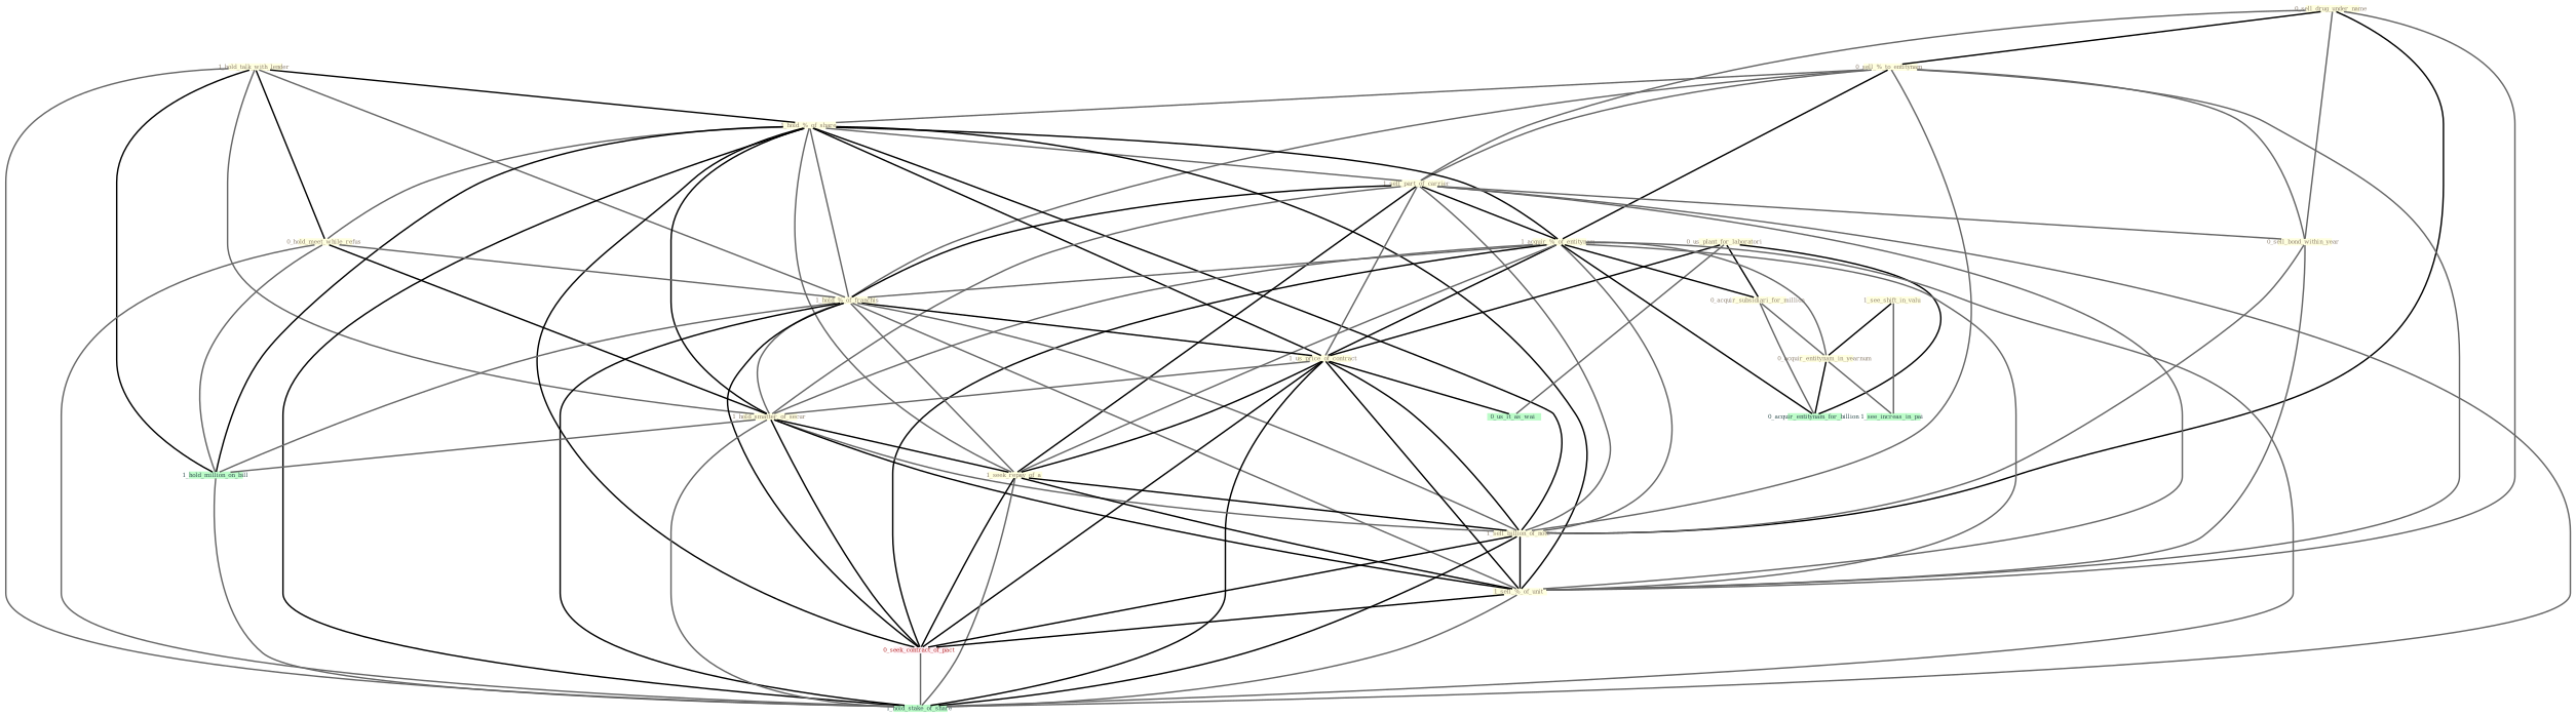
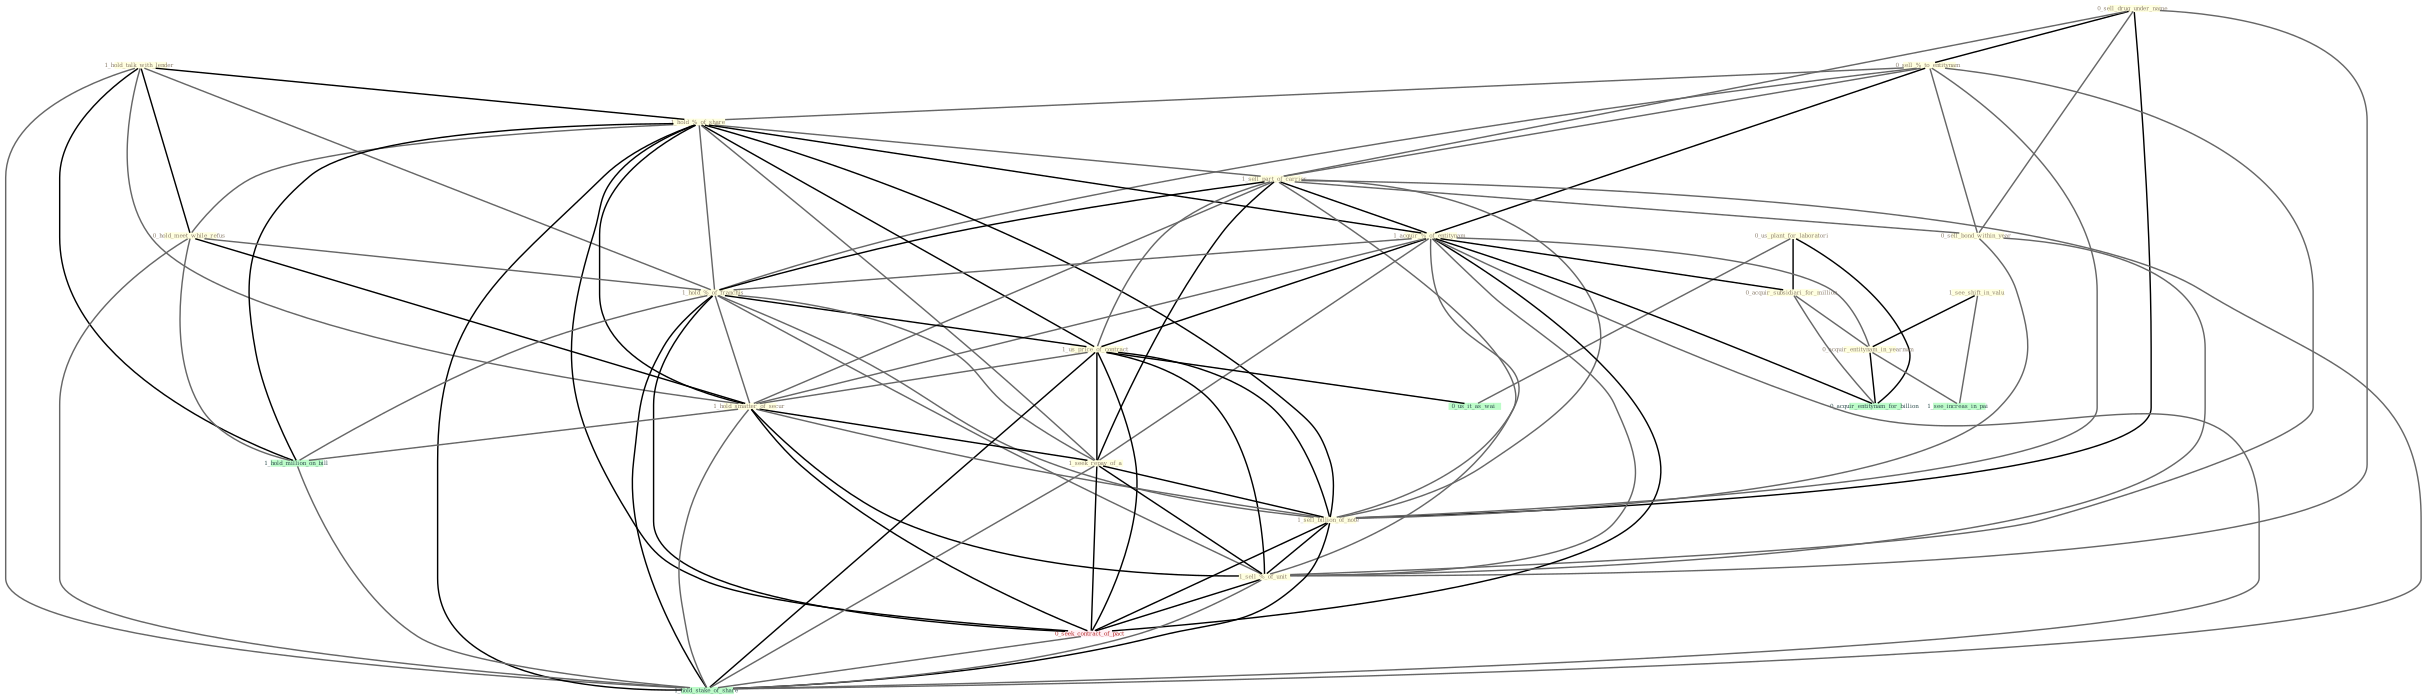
  graph {
    node [color="#ffffe0" fixedsize=true fontcolor="#8b7d6b" fontsize=4 shape=polygon style=filled]
    edge [color=gray40 w=1]
    "1_hold_talk_with_lender " [height=.06 width=.5]
    "0_sell_drug_under_name " [height=.06 width=.5]
    "0_sell_%_to_entitynam " [height=.06 width=.5]
    "1_hold_%_of_share " [height=.06 width=.5]
    "1_sell_part_of_carrier " [height=.06 width=.5]
    "0_us_plant_for_laboratori " [height=.06 width=.5]
    "1_acquir_%_of_entitynam " [height=.06 width=.5]
    "1_see_shift_in_valu " [height=.06 width=.5]
    "0_sell_bond_within_year " [height=.06 width=.5]
    "0_hold_meet_while_refus " [height=.06 width=.5]
    "0_acquir_subsidiari_for_million " [height=.06 width=.5]
    "1_hold_%_of_franchis " [height=.06 width=.5]
    "0_acquir_entitynam_in_yearnum " [height=.06 width=.5]
    "1_us_price_of_contract " [height=.06 width=.5]
    "1_hold_smatter_of_secur " [height=.06 width=.5]
    "1_seek_repay_of_a " [height=.06 width=.5]
    "1_sell_billion_of_note " [height=.06 width=.5]
    "1_sell_%_of_unit " [height=.06 width=.5]
    "0_seek_contract_of_pact " [color="#fff0f5" fontcolor="#b22222" height=.06 width=.5]
    n20 [color="#BDFCC9" fontcolor="#2f4f4f" height=.06 label="1_hold_million_on_bill" width=.5]
    "1_hold_stake_of_share " [color="#BDFCC9" fontcolor="#2f4f4f" height=.06 width=.5]
    "0_us_it_as_wai " [color="#BDFCC9" fontcolor="#2f4f4f" height=.06 width=.5]
    "0_acquir_entitynam_for_billion " [color="#BDFCC9" fontcolor="#2f4f4f" height=.06 width=.5]
    "1_see_increas_in_pai " [color="#BDFCC9" fontcolor="#2f4f4f" height=.06 width=.5]
    subgraph sub_1 {
      "1_hold_talk_with_lender "
      "0_sell_drug_under_name "
      "0_sell_%_to_entitynam "
      "1_hold_%_of_share "
      "1_sell_part_of_carrier "
      "0_us_plant_for_laboratori "
      "1_acquir_%_of_entitynam "
      "1_see_shift_in_valu "
      "0_sell_bond_within_year "
      "0_hold_meet_while_refus "
      "0_acquir_subsidiari_for_million "
      "1_hold_%_of_franchis "
      "0_acquir_entitynam_in_yearnum "
      "1_us_price_of_contract "
      "1_hold_smatter_of_secur "
      "1_seek_repay_of_a "
      "1_sell_billion_of_note "
      "1_sell_%_of_unit "
    }
    subgraph sub_2 {
      "0_seek_contract_of_pact "
    }
    "1_hold_talk_with_lender " -- "1_hold_%_of_share " [color=black]
    "1_hold_talk_with_lender " -- "0_hold_meet_while_refus " [color=black]
    "1_hold_talk_with_lender " -- "1_hold_%_of_franchis "
    "1_hold_talk_with_lender " -- "1_hold_smatter_of_secur "
    "1_hold_talk_with_lender " -- n20 [color=black]
    "1_hold_talk_with_lender " -- "1_hold_stake_of_share "
    "0_sell_drug_under_name " -- "0_sell_%_to_entitynam " [color=black]
    "0_sell_drug_under_name " -- "1_sell_part_of_carrier "
    "0_sell_drug_under_name " -- "0_sell_bond_within_year "
    "0_sell_drug_under_name " -- "1_sell_billion_of_note " [color=black]
    "0_sell_drug_under_name " -- "1_sell_%_of_unit "
    "0_sell_%_to_entitynam " -- "1_hold_%_of_share "
    "0_sell_%_to_entitynam " -- "1_sell_part_of_carrier "
    "0_sell_%_to_entitynam " -- "1_acquir_%_of_entitynam " [color=black w=2]
    "0_sell_%_to_entitynam " -- "0_sell_bond_within_year "
    "0_sell_%_to_entitynam " -- "1_hold_%_of_franchis "
    "0_sell_%_to_entitynam " -- "1_sell_billion_of_note "
    "0_sell_%_to_entitynam " -- "1_sell_%_of_unit " [w=2]
    "1_hold_%_of_share " -- "1_sell_part_of_carrier "
    "1_hold_%_of_share " -- "1_acquir_%_of_entitynam " [color=black w=2]
    "1_hold_%_of_share " -- "0_hold_meet_while_refus "
    "1_hold_%_of_share " -- "1_hold_%_of_franchis " [w=3]
    "1_hold_%_of_share " -- "1_us_price_of_contract " [color=black]
    "1_hold_%_of_share " -- "1_hold_smatter_of_secur " [color=black w=2]
    "1_hold_%_of_share " -- "1_seek_repay_of_a "
    "1_hold_%_of_share " -- "1_sell_billion_of_note " [color=black]
-   "1_hold_%_of_share " -- "1_sell_%_of_unit " [color=black w=2]
    "1_hold_%_of_share " -- "0_seek_contract_of_pact " [color=black]
    "1_hold_%_of_share " -- n20 [color=black]
    "1_hold_%_of_share " -- "1_hold_stake_of_share " [color=black w=3]
    "1_sell_part_of_carrier " -- "1_acquir_%_of_entitynam " [color=black]
    "1_sell_part_of_carrier " -- "0_sell_bond_within_year "
    "1_sell_part_of_carrier " -- "1_hold_%_of_franchis " [color=black]
    "1_sell_part_of_carrier " -- "1_us_price_of_contract "
    "1_sell_part_of_carrier " -- "1_hold_smatter_of_secur "
    "1_sell_part_of_carrier " -- "1_seek_repay_of_a " [color=black]
    "1_sell_part_of_carrier " -- "1_sell_billion_of_note " [w=2]
    "1_sell_part_of_carrier " -- "1_sell_%_of_unit " [w=2]
    "1_sell_part_of_carrier " -- "1_hold_stake_of_share "
    "0_us_plant_for_laboratori " -- "0_acquir_subsidiari_for_million " [color=black]
-   "0_us_plant_for_laboratori " -- "1_us_price_of_contract " [color=black]
    "0_us_plant_for_laboratori " -- "0_us_it_as_wai "
    "0_us_plant_for_laboratori " -- "0_acquir_entitynam_for_billion " [color=black]
    "1_acquir_%_of_entitynam " -- "0_acquir_subsidiari_for_million " [color=black]
    "1_acquir_%_of_entitynam " -- "1_hold_%_of_franchis " [w=2]
    "1_acquir_%_of_entitynam " -- "0_acquir_entitynam_in_yearnum "
    "1_acquir_%_of_entitynam " -- "1_us_price_of_contract " [color=black]
    "1_acquir_%_of_entitynam " -- "1_hold_smatter_of_secur "
    "1_acquir_%_of_entitynam " -- "1_seek_repay_of_a "
    "1_acquir_%_of_entitynam " -- "1_sell_billion_of_note "
    "1_acquir_%_of_entitynam " -- "1_sell_%_of_unit " [w=2]
    "1_acquir_%_of_entitynam " -- "0_seek_contract_of_pact " [color=black]
    "1_acquir_%_of_entitynam " -- "1_hold_stake_of_share "
    "1_acquir_%_of_entitynam " -- "0_acquir_entitynam_for_billion " [color=black]
    "1_see_shift_in_valu " -- "0_acquir_entitynam_in_yearnum " [color=black]
    "1_see_shift_in_valu " -- "1_see_increas_in_pai " [w=2]
    "0_sell_bond_within_year " -- "1_sell_billion_of_note "
    "0_sell_bond_within_year " -- "1_sell_%_of_unit "
    "0_hold_meet_while_refus " -- "1_hold_%_of_franchis "
    "0_hold_meet_while_refus " -- "1_hold_smatter_of_secur " [color=black]
    "0_hold_meet_while_refus " -- n20
    "0_hold_meet_while_refus " -- "1_hold_stake_of_share "
    "0_acquir_subsidiari_for_million " -- "0_acquir_entitynam_in_yearnum "
    "0_acquir_subsidiari_for_million " -- "0_acquir_entitynam_for_billion " [w=2]
    "1_hold_%_of_franchis " -- "1_us_price_of_contract " [color=black]
    "1_hold_%_of_franchis " -- "1_hold_smatter_of_secur " [w=2]
    "1_hold_%_of_franchis " -- "1_seek_repay_of_a "
    "1_hold_%_of_franchis " -- "1_sell_billion_of_note "
    "1_hold_%_of_franchis " -- "1_sell_%_of_unit " [w=2]
    "1_hold_%_of_franchis " -- "0_seek_contract_of_pact " [color=black]
    "1_hold_%_of_franchis " -- n20
    "1_hold_%_of_franchis " -- "1_hold_stake_of_share " [color=black w=2]
    "0_acquir_entitynam_in_yearnum " -- "0_acquir_entitynam_for_billion " [color=black w=2]
    "0_acquir_entitynam_in_yearnum " -- "1_see_increas_in_pai "
    "1_us_price_of_contract " -- "1_hold_smatter_of_secur "
    "1_us_price_of_contract " -- "1_seek_repay_of_a " [color=black]
    "1_us_price_of_contract " -- "1_sell_billion_of_note " [color=black]
    "1_us_price_of_contract " -- "1_sell_%_of_unit " [color=black]
    "1_us_price_of_contract " -- "0_seek_contract_of_pact " [color=black]
    "1_us_price_of_contract " -- "1_hold_stake_of_share " [color=black]
    "1_us_price_of_contract " -- "0_us_it_as_wai " [color=black]
    "1_hold_smatter_of_secur " -- "1_seek_repay_of_a " [color=black]
    "1_hold_smatter_of_secur " -- "1_sell_billion_of_note "
    "1_hold_smatter_of_secur " -- "1_sell_%_of_unit " [color=black]
    "1_hold_smatter_of_secur " -- "0_seek_contract_of_pact " [color=black]
    "1_hold_smatter_of_secur " -- n20
    "1_hold_smatter_of_secur " -- "1_hold_stake_of_share " [w=2]
    "1_seek_repay_of_a " -- "1_sell_billion_of_note " [color=black]
    "1_seek_repay_of_a " -- "1_sell_%_of_unit " [color=black]
    "1_seek_repay_of_a " -- "0_seek_contract_of_pact " [color=black w=2]
    "1_seek_repay_of_a " -- "1_hold_stake_of_share "
    "1_sell_billion_of_note " -- "1_sell_%_of_unit " [color=black w=2]
    "1_sell_billion_of_note " -- "0_seek_contract_of_pact " [color=black]
    "1_sell_billion_of_note " -- "1_hold_stake_of_share " [color=black]
    "1_sell_%_of_unit " -- "0_seek_contract_of_pact " [color=black]
    "1_sell_%_of_unit " -- "1_hold_stake_of_share "
    "0_seek_contract_of_pact " -- "1_hold_stake_of_share "
    n20 -- "1_hold_stake_of_share "
  }
